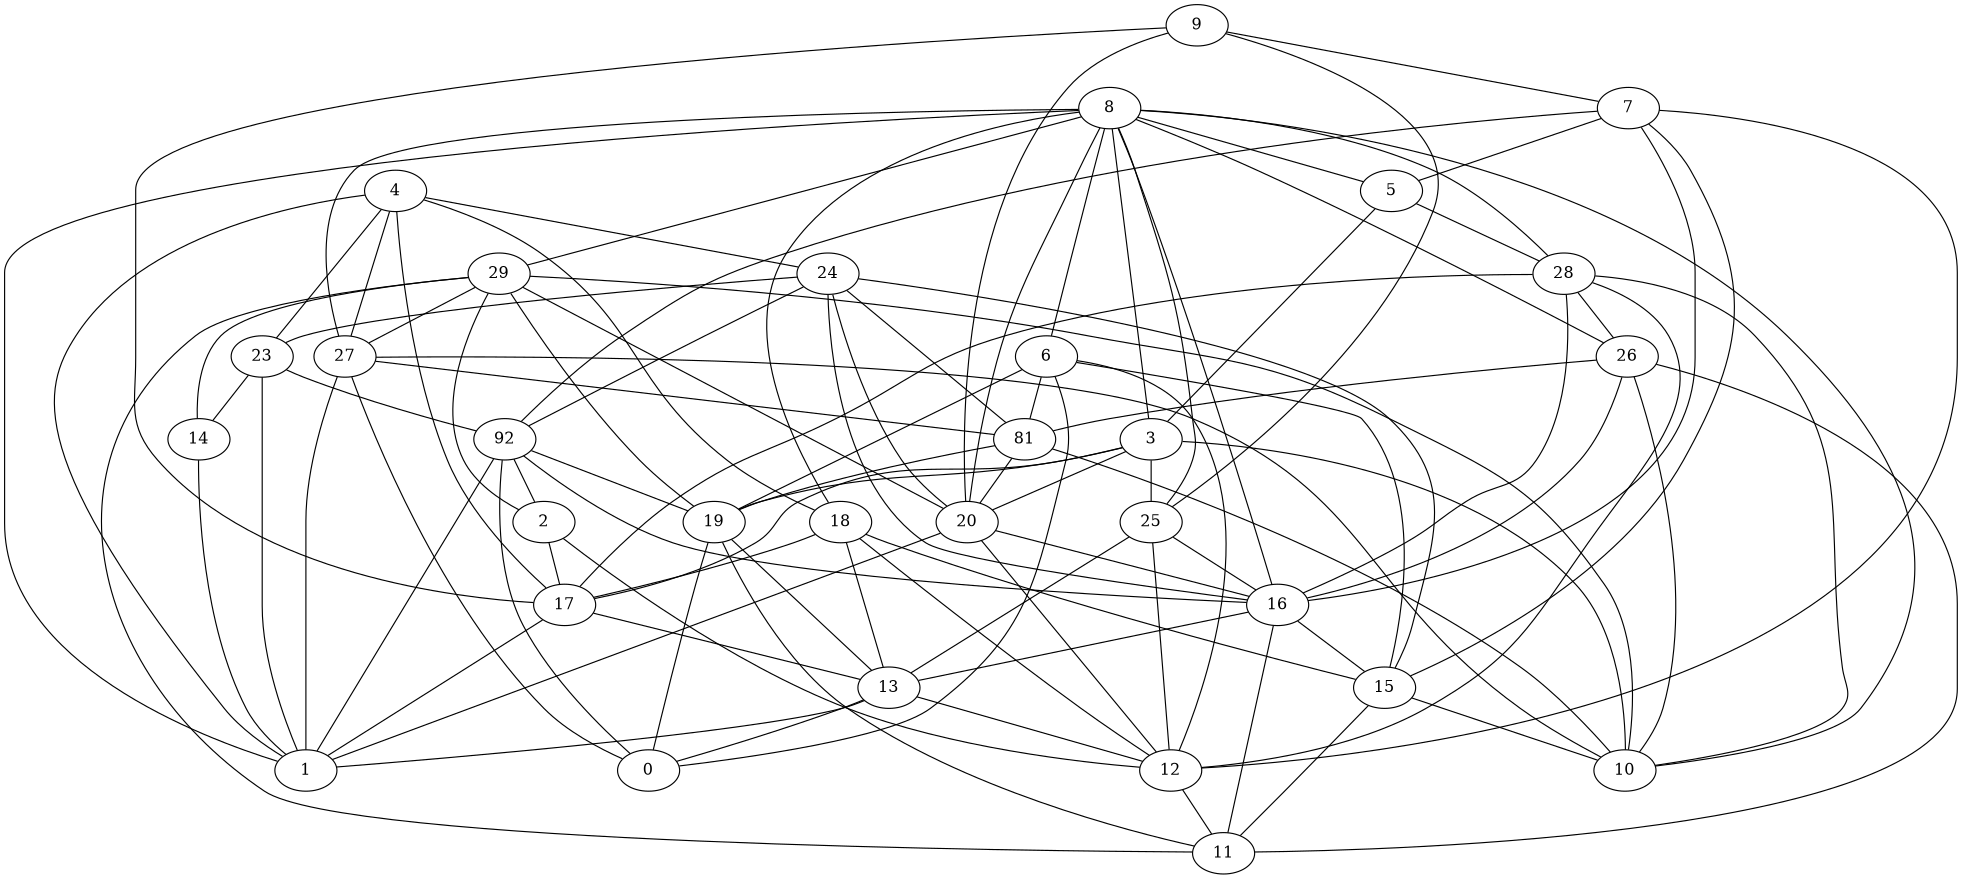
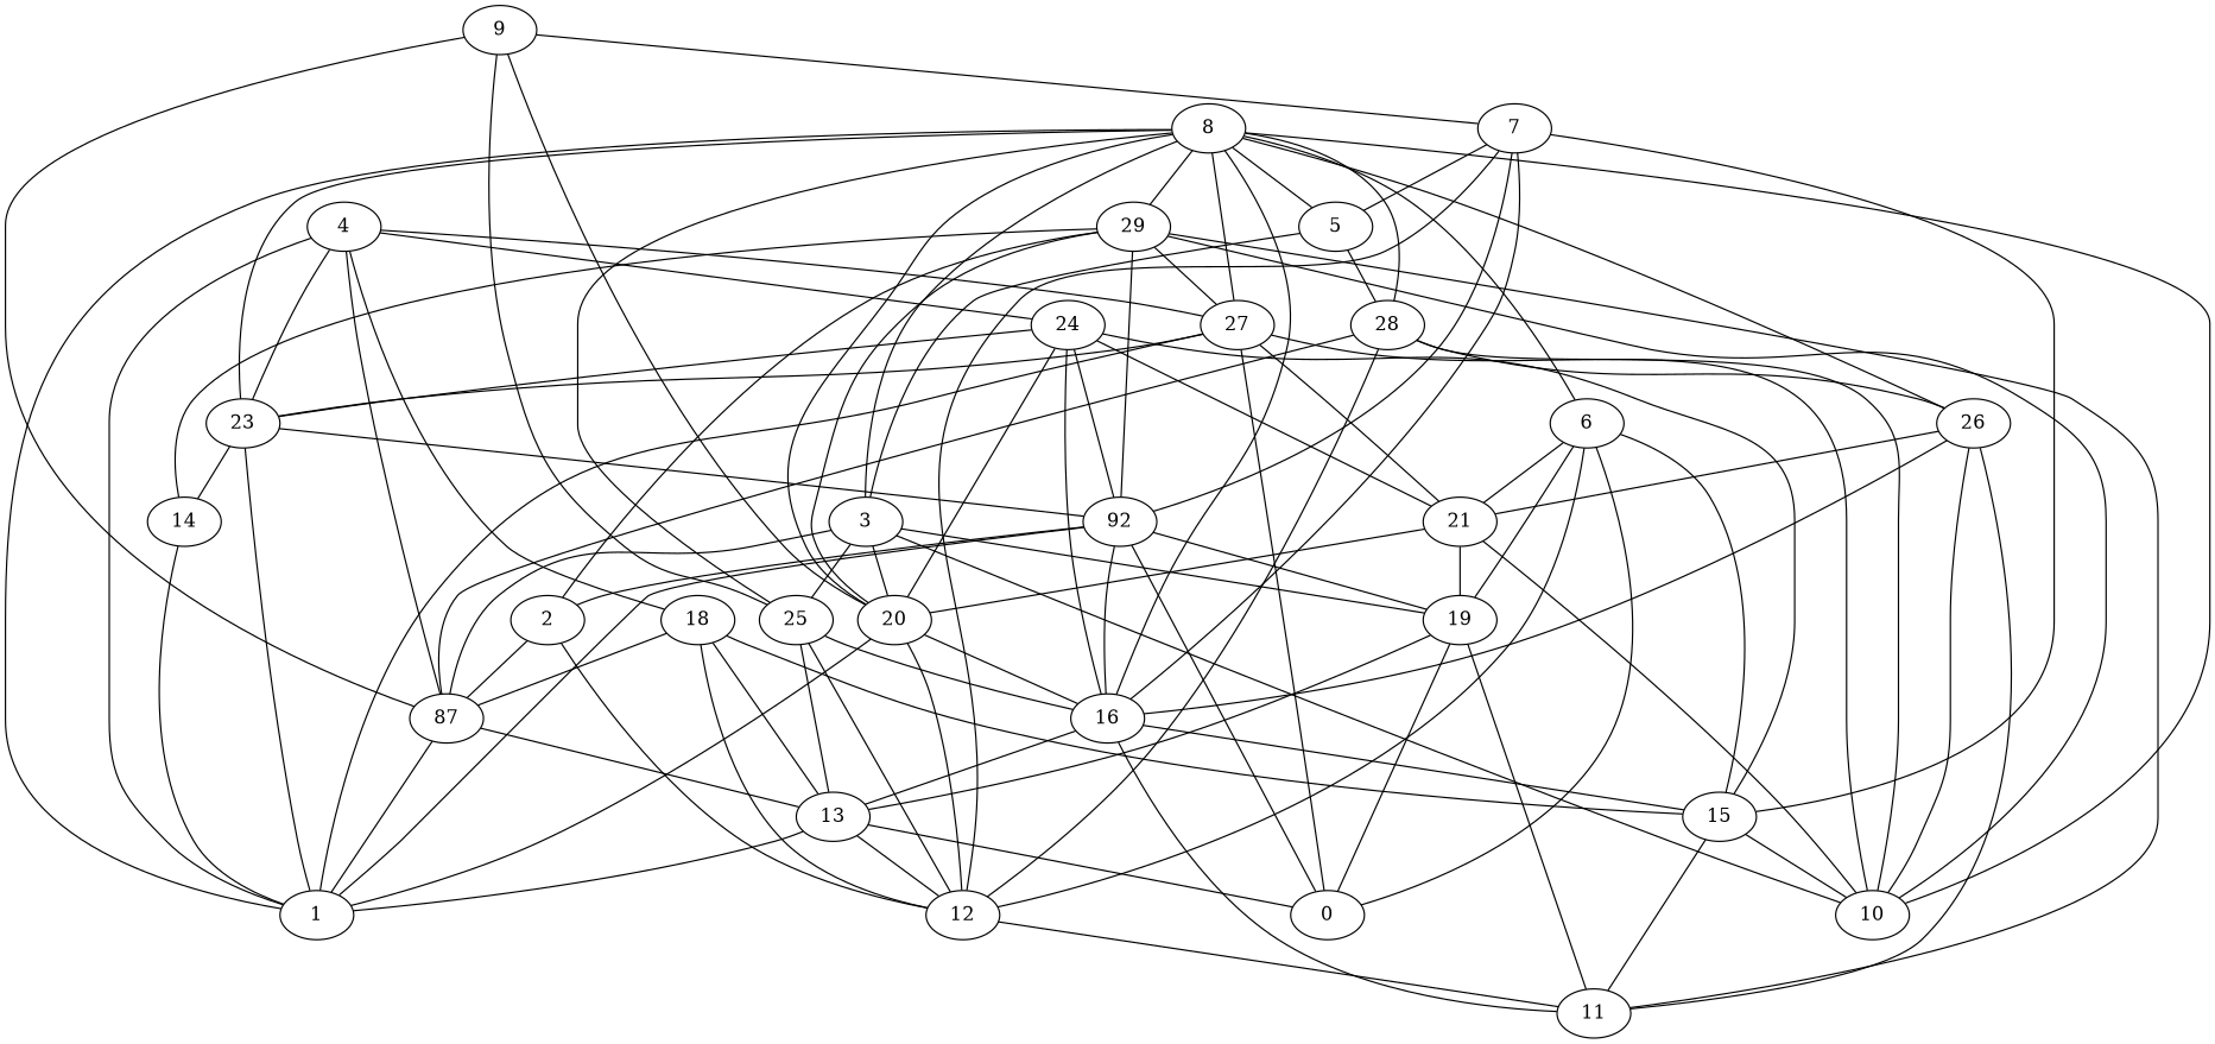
  digraph {
    edge [color=black dir=none]
    4
-   17
+   17 [label=87]
    24
    18
    23
    1
    27
    13
    n9 [label=92]
-   21 [label=81]
+   21
    20
    16
    15
    12
    14
    19
    2
    0
    10
    11
    29
    26
    28
    9
    7
    25
    5
    3
    8
    6
    subgraph sub_1 {
      4
      17
      24
      18
      23
      1
      27
      13
      n9
      21
      20
      16
      15
      12
      14
      19
      2
      0
      10
      11
      29
      26
      28
      9
      7
      25
      5
      3
      8
      6
    }
    4 -> 17
    4 -> 24
    4 -> 18
    4 -> 23
    4 -> 1
    4 -> 27
    17 -> 1
    17 -> 13
    24 -> 23
    24 -> n9
    24 -> 21
    24 -> 20
    24 -> 16
    24 -> 15
    18 -> 17
    18 -> 13
    18 -> 15
    18 -> 12
    23 -> 1
    23 -> n9
    23 -> 14
+   27 -> 23
    27 -> 1
    27 -> 21
    27 -> 0
    27 -> 10
    13 -> 1
    13 -> 12
    13 -> 0
    n9 -> 1
    n9 -> 16
    n9 -> 19
    n9 -> 2
    n9 -> 0
    21 -> 20
    21 -> 19
    21 -> 10
    20 -> 1
    20 -> 16
    20 -> 12
    16 -> 13
    16 -> 15
    16 -> 11
    15 -> 10
    15 -> 11
    12 -> 11
    14 -> 1
    19 -> 13
    19 -> 0
    19 -> 11
    2 -> 17
    2 -> 12
    29 -> 27
    29 -> 20
    29 -> 14
-   29 -> 19
+   29 -> n9
    29 -> 2
    29 -> 10
    29 -> 11
    26 -> 21
    26 -> 16
    26 -> 10
    26 -> 11
    28 -> 17
-   28 -> 16
    28 -> 12
    28 -> 10
    28 -> 26
    9 -> 17
    9 -> 20
    9 -> 7
    9 -> 25
    7 -> n9
    7 -> 16
    7 -> 15
    7 -> 12
    7 -> 5
    25 -> 13
    25 -> 16
    25 -> 12
    5 -> 28
    5 -> 3
    3 -> 17
    3 -> 20
    3 -> 19
    3 -> 10
    3 -> 25
-   8 -> 18
+   8 -> 23
    8 -> 1
    8 -> 27
    8 -> 20
    8 -> 16
    8 -> 10
    8 -> 29
    8 -> 26
    8 -> 28
    8 -> 25
    8 -> 5
    8 -> 3
    8 -> 6
    6 -> 21
    6 -> 15
    6 -> 12
    6 -> 19
    6 -> 0
  }
